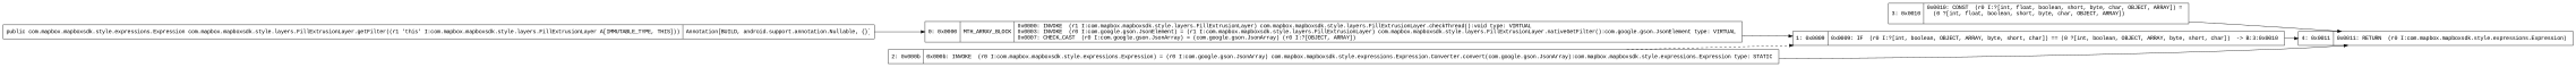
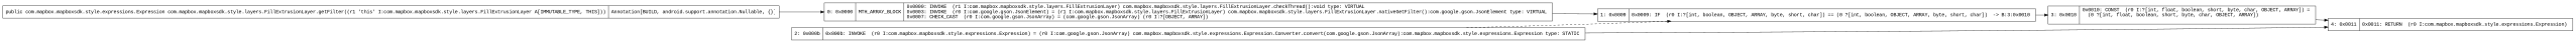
  digraph {
    fontname="Liberation Mono"
    rankdir=LR
    node [fontname="Liberation Mono" shape=record]
    edge [fontname="Liberation Mono"]
    n1 [label="{0\:\ 0x0000|MTH_ARRAY_BLOCK\l|0x0000: INVOKE  (r1 I:com.mapbox.mapboxsdk.style.layers.FillExtrusionLayer) com.mapbox.mapboxsdk.style.layers.FillExtrusionLayer.checkThread():void type: VIRTUAL \l0x0003: INVOKE  (r0 I:com.google.gson.JsonElement) = (r1 I:com.mapbox.mapboxsdk.style.layers.FillExtrusionLayer) com.mapbox.mapboxsdk.style.layers.FillExtrusionLayer.nativeGetFilter():com.google.gson.JsonElement type: VIRTUAL \l0x0007: CHECK_CAST  (r0 I:com.google.gson.JsonArray) = (com.google.gson.JsonArray) (r0 I:?[OBJECT, ARRAY]) \l}"]
    n2 [label="{1\:\ 0x0009|0x0009: IF  (r0 I:?[int, boolean, OBJECT, ARRAY, byte, short, char]) == (0 ?[int, boolean, OBJECT, ARRAY, byte, short, char])  \-\> B:3:0x0010 \l}"]
    n3 [label="{3\:\ 0x0010|0x0010: CONST  (r0 I:?[int, float, boolean, short, byte, char, OBJECT, ARRAY]) = \l  (0 ?[int, float, boolean, short, byte, char, OBJECT, ARRAY])\l \l}"]
    n4 [label="{2\:\ 0x000b|0x000b: INVOKE  (r0 I:com.mapbox.mapboxsdk.style.expressions.Expression) = (r0 I:com.google.gson.JsonArray) com.mapbox.mapboxsdk.style.expressions.Expression.Converter.convert(com.google.gson.JsonArray):com.mapbox.mapboxsdk.style.expressions.Expression type: STATIC \l}"]
    n5 [label="{4\:\ 0x0011|0x0011: RETURN  (r0 I:com.mapbox.mapboxsdk.style.expressions.Expression) \l}"]
    n6 [label="{public com.mapbox.mapboxsdk.style.expressions.Expression com.mapbox.mapboxsdk.style.layers.FillExtrusionLayer.getFilter((r1 'this' I:com.mapbox.mapboxsdk.style.layers.FillExtrusionLayer A[IMMUTABLE_TYPE, THIS]))  | Annotation[BUILD, android.support.annotation.Nullable, \{\}]\l}"]
    n1 -> n2
-   n2 -> n5
+   n2 -> n3
    n3 -> n5
    n4 -> n2 [style=dashed]
    n4 -> n5
    n6 -> n1
  }
